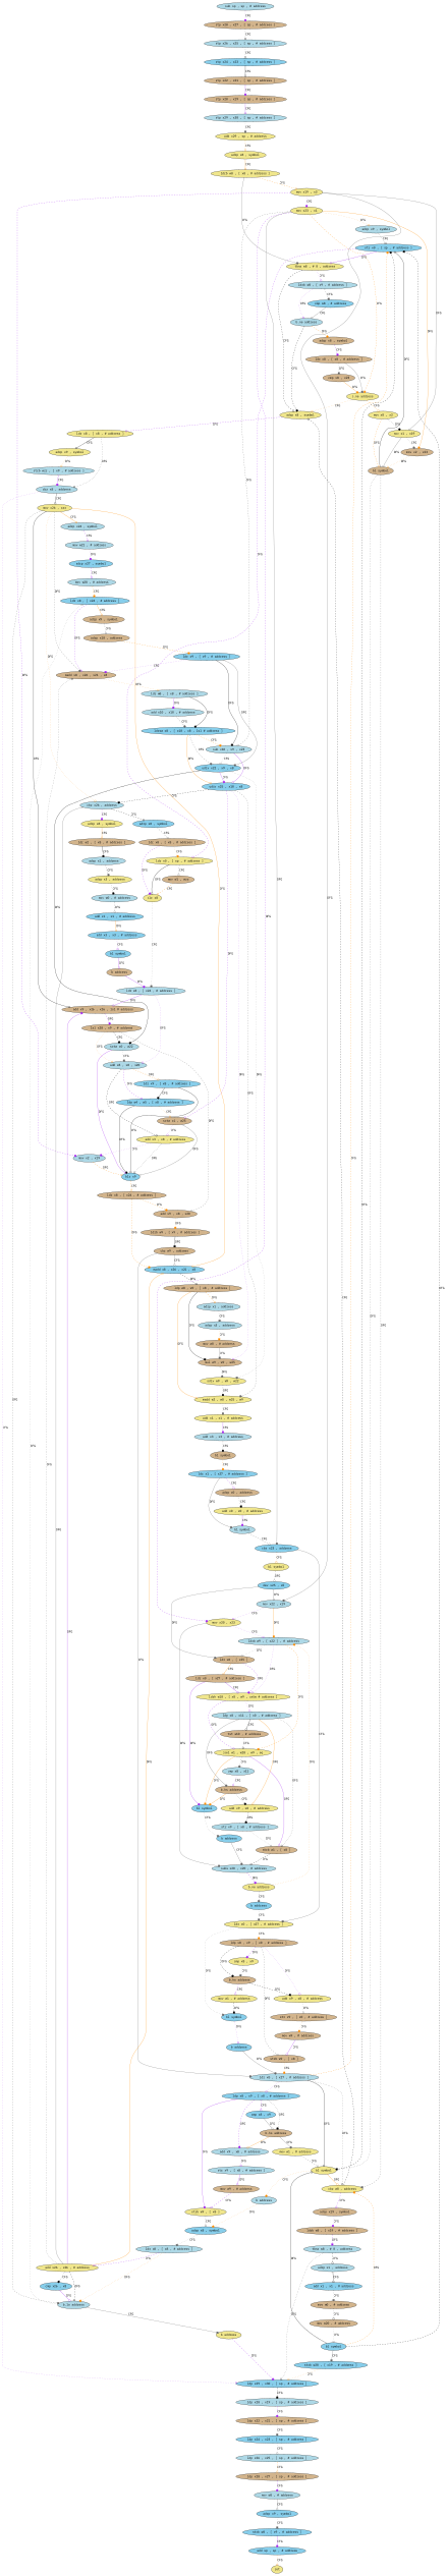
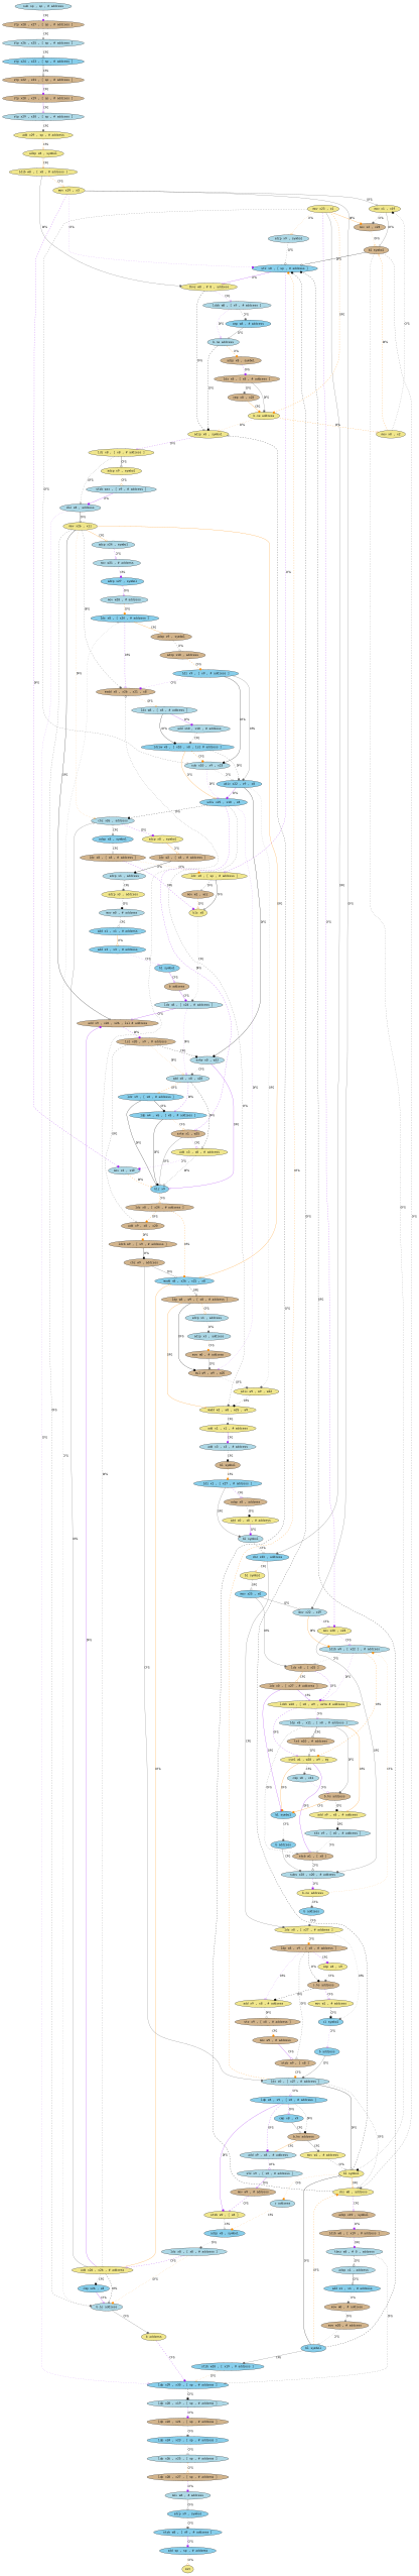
  digraph {
    fontname="IBM Plex Mono"
    node [fillcolor=tan fontname="IBM Plex Mono" style=filled]
    edge [arrowhead=odot color=purple fontname="IBM Plex Mono" style=dotted]
    n1 [fillcolor=lightblue label="sub sp , sp , # address"]
    n2 [label="stp x28 , x27 , [ sp , # address ]"]
    n3 [fillcolor=lightblue label="stp x26 , x25 , [ sp , # address ]"]
    n4 [fillcolor=skyblue label="stp x24 , x23 , [ sp , # address ]"]
    n5 [label="stp x22 , x21 , [ sp , # address ]"]
    n6 [label="stp x20 , x19 , [ sp , # address ]"]
    n7 [fillcolor=lightblue label="stp x29 , x30 , [ sp , # address ]"]
    n8 [fillcolor=khaki label="add x29 , sp , # address"]
    n9 [fillcolor=khaki label="adrp x8 , symbol"]
    n10 [fillcolor=khaki label="ldrb w8 , [ x8 , # address ]"]
    n11 [fillcolor=khaki label="mov x19 , x3"]
    n12 [fillcolor=khaki label="tbnz w8 , # 0 , address"]
    n13 [fillcolor=khaki label="mov x23 , x1"]
    n14 [fillcolor=khaki label="mov x1 , x19"]
    n15 [fillcolor=lightblue label="mov x2 , x19"]
    n16 [fillcolor=lightblue label="mov x22 , x19"]
    n17 [fillcolor=khaki label="adrp x8 , symbol"]
    n18 [fillcolor=lightblue label="ldrb w8 , [ x9 , # address ]"]
    n19 [fillcolor=lightblue label="adrp x9 , symbol"]
    n20 [fillcolor=khaki label="b.ne address"]
    n21 [label="mov x2 , x23"]
    n22 [fillcolor=skyblue label="cbz x23 , address"]
    n23 [fillcolor=khaki label="mov x20 , x23"]
    n24 [fillcolor=lightblue label="sub x10 , x9 , x23"]
    n25 [label="bl symbol"]
    n26 [fillcolor=skyblue label="blr x9"]
    n27 [fillcolor=lightblue label="ldrb w9 , [ x22 ] , # address"]
    n28 [fillcolor=skyblue label="str x0 , [ sp , # address ]"]
    n29 [fillcolor=khaki label="mov x0 , x2"]
    n30 [fillcolor=khaki label="ldr x0 , [ x27 , # address ]"]
    n31 [fillcolor=khaki label="bl symbol"]
    n32 [fillcolor=lightblue label="subs x20 , x20 , # address"]
    n33 [fillcolor=skyblue label="udiv x22 , x9 , x8"]
    n34 [fillcolor=skyblue label="udiv x25 , x10 , x8"]
    n35 [fillcolor=khaki label="ldr x0 , [ sp , # address ]"]
    n36 [fillcolor=khaki label="blr x8"]
    n37 [label="mov w1 , wzr"]
    n38 [fillcolor=khaki label="ldr x8 , [ x8 , # address ]"]
    n39 [fillcolor=skyblue label="cmp w8 , # address"]
    n40 [fillcolor=lightblue label="b.ne address"]
    n41 [fillcolor=khaki label="adrp x9 , symbol"]
    n42 [fillcolor=lightblue label="cbz x8 , address"]
    n43 [label="adrp x8 , symbol"]
    n44 [fillcolor=lightblue label="strb wzr , [ x9 , # address ]"]
    n45 [fillcolor=skyblue label="ldp x29 , x30 , [ sp , # address ]"]
    n46 [fillcolor=khaki label="mov x26 , xzr"]
    n47 [fillcolor=lightblue label="ldp x20 , x19 , [ sp , # address ]"]
    n48 [fillcolor=lightblue label="adrp x24 , symbol"]
    n49 [fillcolor=skyblue label="madd x8 , x26 , x21 , x8"]
    n50 [label="add x9 , x26 , x26 , lsl # address"]
    n51 [fillcolor=lightblue label="b.lo address"]
    n52 [label="madd x8 , x26 , x21 , x8"]
    n53 [fillcolor=lightblue label="cbz x26 , address"]
    n54 [label="ldp x22 , x21 , [ sp , # address ]"]
    n55 [fillcolor=lightblue label="mov w21 , # address"]
    n56 [label="ldp w8 , w9 , [ x8 , # address ]"]
    n57 [label="lsl x20 , x9 , # address"]
    n58 [fillcolor=khaki label="add x26 , x26 , # address"]
    n59 [fillcolor=skyblue label="cmp x26 , x8"]
    n60 [fillcolor=skyblue label="ldr x8 , [ x24 , # address ]"]
    n61 [fillcolor=khaki label="b address"]
    n62 [fillcolor=lightblue label="ldr w8 , [ x8 , # address ]"]
    n63 [fillcolor=skyblue label="adrp x8 , symbol"]
    n64 [fillcolor=khaki label="adrp x8 , symbol"]
    n65 [label="ldr x8 , [ x8 , # address ]"]
    n66 [label="cmp x8 , x23"]
    n67 [fillcolor=skyblue label="ldp x24 , x23 , [ sp , # address ]"]
    n68 [fillcolor=lightblue label="ldp x26 , x25 , [ sp , # address ]"]
    n69 [label="ldp x28 , x27 , [ sp , # address ]"]
    n70 [fillcolor=lightblue label="mov w8 , # address"]
    n71 [fillcolor=skyblue label="adrp x9 , symbol"]
    n72 [fillcolor=skyblue label="strb w8 , [ x9 , # address ]"]
    n73 [fillcolor=skyblue label="add sp , sp , # address"]
    n74 [fillcolor=khaki label=ret]
    n75 [fillcolor=skyblue label="adrp x27 , symbol"]
    n76 [fillcolor=lightblue label="mov w28 , # address"]
    n77 [label="adrp x9 , symbol"]
    n78 [label="adrp x10 , address"]
    n79 [fillcolor=khaki label="cbz w0 , address"]
    n80 [fillcolor=khaki label="bl symbol"]
    n81 [label="ldr x8 , [ x8 , # address ]"]
    n82 [fillcolor=lightblue label="ldr x8 , [ x24 , # address ]"]
    n83 [fillcolor=lightblue label="add x8 , x8 , x20"]
    n84 [fillcolor=skyblue label="ldr x9 , [ x8 , # address ]"]
    n85 [fillcolor=skyblue label="ldp w4 , w5 , [ x8 , # address ]"]
    n86 [fillcolor=khaki label="add x3 , x8 , # address"]
    n87 [label="ldr w2 , [ x8 , # address ]"]
    n88 [fillcolor=lightblue label="adrp x1 , address"]
    n89 [fillcolor=khaki label="adrp x3 , address"]
    n90 [fillcolor=lightblue label="mov w0 , # address"]
    n91 [fillcolor=skyblue label="add x1 , x1 , # address"]
    n92 [fillcolor=skyblue label="add x3 , x3 , # address"]
    n93 [fillcolor=skyblue label="bl symbol"]
    n94 [label="b address"]
    n95 [label="adrp x19 , symbol"]
    n96 [fillcolor=lightblue label="b address"]
    n97 [label="ldrb w8 , [ x19 , # address ]"]
    n98 [fillcolor=lightblue label="tbnz w8 , # 0 , address"]
    n99 [fillcolor=lightblue label="ldr x0 , [ x27 , # address ]"]
    n100 [fillcolor=skyblue label="ldp x8 , x9 , [ x0 , # address ]"]
    n101 [fillcolor=skyblue label="cmp x8 , x9"]
    n102 [label="b.hs address"]
    n103 [fillcolor=lightblue label="add x9 , x8 , # address"]
    n104 [fillcolor=khaki label="strb w9 , [ x8 ]"]
    n105 [fillcolor=khaki label="mov w1 , # address"]
    n106 [fillcolor=lightblue label="str x9 , [ x0 , # address ]"]
    n107 [fillcolor=skyblue label="adrp x8 , symbol"]
    n108 [label="mov w9 , # address"]
    n109 [fillcolor=lightblue label="adrp x1 , address"]
    n110 [label="mul w9 , w9 , w25"]
    n111 [fillcolor=khaki label="madd w2 , w8 , w25 , w9"]
    n112 [fillcolor=lightblue label="adrp x3 , address"]
    n113 [fillcolor=khaki label="sdiv w9 , w9 , w22"]
    n114 [fillcolor=khaki label="add x1 , x1 , # address"]
    n115 [label="mov w0 , # address"]
    n116 [fillcolor=lightblue label="add x3 , x3 , # address"]
    n117 [label="bl symbol"]
    n118 [fillcolor=skyblue label="ldr x1 , [ x27 , # address ]"]
    n119 [label="adrp x0 , address"]
    n120 [fillcolor=lightblue label="bl symbol"]
    n121 [fillcolor=khaki label="add x0 , x0 , # address"]
    n122 [label="ldp x8 , x9 , [ x0 , # address ]"]
    n123 [fillcolor=skyblue label="bl symbol"]
    n124 [fillcolor=skyblue label="mov x25 , x0"]
    n125 [fillcolor=khaki label="cmp x8 , x9"]
    n126 [label="b.hs address"]
    n127 [fillcolor=khaki label="add x9 , x8 , # address"]
    n128 [label="strb w9 , [ x8 ]"]
    n129 [fillcolor=skyblue label="b address"]
    n130 [label="ldr x8 , [ x25 ]"]
    n131 [fillcolor=lightblue label="sxtw x0 , w22"]
    n132 [label="add x9 , x8 , x20"]
    n133 [label="ldrb w9 , [ x9 , # address ]"]
    n134 [label="ldr x8 , [ x24 , # address ]"]
    n135 [label="sxtw x1 , w25"]
    n136 [label="cbz w9 , address"]
    n137 [fillcolor=lightblue label="adrp x1 , address"]
    n138 [fillcolor=skyblue label="add x1 , x1 , # address"]
    n139 [label="mov w0 , # address"]
    n140 [fillcolor=lightblue label="ldr x8 , [ x8 , # address ]"]
    n141 [fillcolor=khaki label="mov w1 , # address"]
    n142 [label="str x9 , [ x0 , # address ]"]
    n143 [label="mov w9 , # address"]
    n144 [fillcolor=khaki label="ldrh w10 , [ x8 , w9 , uxtw # address ]"]
    n145 [label="ldr x0 , [ x27 , # address ]"]
    n146 [fillcolor=khaki label="csel w1 , w28 , w9 , eq"]
    n147 [fillcolor=khaki label="b.ne address"]
    n148 [fillcolor=lightblue label="ldp x8 , x11 , [ x0 , # address ]"]
    n149 [fillcolor=skyblue label="bl symbol"]
    n150 [label="strb w1 , [ x8 ]"]
    n151 [fillcolor=lightblue label="cmp x8 , x11"]
    n152 [label="mov w20 , # address"]
    n153 [fillcolor=skyblue label="bl symbol"]
    n154 [fillcolor=skyblue label="strb w20 , [ x19 , # address ]"]
    n155 [fillcolor=skyblue label="ldr x9 , [ x9 , # address ]"]
    n156 [fillcolor=lightblue label="add x10 , x10 , # address"]
    n157 [fillcolor=skyblue label="ldrsw x8 , [ x10 , x8 , lsl # address ]"]
    n158 [fillcolor=skyblue label="b address"]
    n159 [fillcolor=skyblue label="b address"]
    n160 [fillcolor=khaki label="add x9 , x8 , # address"]
    n161 [fillcolor=lightblue label="str x9 , [ x0 , # address ]"]
    n162 [label="tst w10 , # address"]
    n163 [label="b.hs address"]
    n1 -> n2 [arrowhead=box label=CFG]
    n2 -> n3 [color=black label=CFG]
    n3 -> n4 [color=black label=CFG]
    n4 -> n5 [color=black label=CFG style=solid]
    n5 -> n6 [arrowhead=box label=CFG style=solid]
    n6 -> n7 [label=CFG style=solid]
    n7 -> n8 [arrowhead=box color=gray40 label=CFG]
    n8 -> n9 [color=darkorange label=CFG style=dashed]
    n9 -> n10 [color=darkorange label=CFG style=solid]
    n10 -> n11 [color=darkorange label=CFG style=dashed]
    n10 -> n12 [arrowhead=box color=gray40 label=DFG style=solid]
-   n11 -> n13 [arrowhead=box label=CFG]
+   n11 -> n28 [arrowhead=box label=CFG]
    n11 -> n14 [color=gray40 label=DFG style=solid]
    n11 -> n15 [arrowhead=box label=DFG style=dashed]
    n11 -> n16 [arrowhead=box color=gray40 label=DFG style=solid]
    n12 -> n17 [color=black label=CFG style=dashed]
    n12 -> n18 [label=CFG]
    n13 -> n19 [color=darkorange label=CFG]
    n13 -> n20 [arrowhead=box color=darkorange label=DFG style=dashed]
    n13 -> n21 [arrowhead=box color=darkorange label=DFG style=solid]
    n13 -> n22 [arrowhead=box color=gray40 label=DFG style=solid]
    n13 -> n23 [arrowhead=box label=DFG style=dashed]
    n13 -> n24 [color=gray40 label=DFG style=dashed]
    n14 -> n21 [arrowhead=box color=gray40 label=CFG]
    n14 -> n25 [color=gray40 label=DFG style=solid]
    n15 -> n26 [color=darkorange label=DFG style=dashed]
    n16 -> n23 [label=CFG]
    n16 -> n27 [arrowhead=box color=darkorange label=DFG style=solid]
    n17 -> n38 [label=CFG style=dashed]
    n18 -> n39 [arrowhead=box color=gray40 label=CFG style=dashed]
    n18 -> n40 [label=DFG]
    n19 -> n28 [color=black label=CFG]
    n20 -> n17 [color=darkorange label=CFG]
    n20 -> n29 [color=darkorange label=CFG style=dashed]
    n21 -> n25 [color=darkorange label=DFG]
    n22 -> n30 [arrowhead=box color=gray40 label=CFG style=solid]
    n22 -> n31 [color=darkorange label=CFG]
    n23 -> n27 [label=CFG]
    n23 -> n32 [arrowhead=box color=gray40 label=DFG style=solid]
    n24 -> n33 [color=gray40 label=CFG]
-   n24 -> n34 [label=DFG style=solid]
+   n24 -> n34 [label=DFG]
    n25 -> n28 [color=black label=DFG style=solid]
    n25 -> n79 [arrowhead=box color=gray40 label=DFG style=dashed]
    n25 -> n80 [arrowhead=box color=black label=DFG]
    n26 -> n134 [color=darkorange label=CFG style=dashed]
    n27 -> n130 [color=gray40 label=CFG]
    n27 -> n144 [label=DFG]
    n27 -> n146 [arrowhead=box color=darkorange label=DFG style=dashed]
    n28 -> n12 [label=CFG style=solid]
    n28 -> n35 [label=DFG style=dashed]
    n29 -> n14 [arrowhead=box color=black label=CFG]
    n29 -> n25 [color=darkorange label=DFG style=dashed]
    n30 -> n122 [arrowhead=box color=darkorange label=CFG]
    n30 -> n123 [arrowhead=box color=gray40 label=DFG]
    n31 -> n124 [color=gray40 label=DFG style=dashed]
    n32 -> n147 [arrowhead=box label=DFG style=dashed]
    n33 -> n34 [arrowhead=box label=CFG style=solid]
    n33 -> n113 [arrowhead=box color=gray40 label=DFG]
    n33 -> n131 [arrowhead=box color=black label=DFG style=solid]
    n34 -> n53 [arrowhead=box color=black label=CFG style=dashed]
    n34 -> n110 [label=DFG]
    n34 -> n111 [arrowhead=box color=gray40 label=DFG style=dashed]
    n34 -> n135 [label=DFG style=dashed]
    n35 -> n36 [color=black label=DFG style=solid]
    n35 -> n37 [color=gray40 label=CFG style=dashed]
    n36 -> n82 [arrowhead=box color=gray40 label=CFG]
    n37 -> n36 [color=darkorange label=CFG style=dashed]
    n38 -> n41 [color=black label=CFG style=solid]
    n38 -> n42 [color=black label=DFG]
    n39 -> n40 [color=gray40 label=CFG style=solid]
    n40 -> n17 [arrowhead=box color=black label=CFG style=dashed]
    n40 -> n43 [arrowhead=box color=darkorange label=CFG style=dashed]
    n41 -> n44 [color=darkorange label=CFG]
    n42 -> n45 [label=CFG]
    n42 -> n46 [color=black label=CFG style=solid]
    n43 -> n65 [arrowhead=box label=CFG style=dashed]
    n44 -> n42 [arrowhead=box label=CFG style=solid]
    n45 -> n47 [arrowhead=box color=black label=CFG style=dashed]
    n46 -> n48 [color=darkorange label=CFG style=solid]
    n46 -> n49 [color=darkorange label=DFG style=solid]
    n46 -> n50 [color=black label=DFG style=solid]
    n46 -> n51 [arrowhead=box color=gray40 label=DFG style=dashed]
    n46 -> n52 [arrowhead=box color=gray40 label=DFG style=dashed]
    n46 -> n53 [color=darkorange label=DFG]
    n47 -> n54 [arrowhead=box label=CFG style=dashed]
    n48 -> n55 [label=CFG style=dashed]
    n49 -> n56 [color=black label=DFG style=dashed]
    n50 -> n57 [arrowhead=box label=DFG style=dashed]
    n51 -> n60 [color=gray40 label=CFG]
    n51 -> n61 [arrowhead=box color=gray40 label=CFG style=solid]
    n52 -> n62 [color=darkorange label=DFG]
    n53 -> n63 [color=black label=CFG style=dashed]
    n53 -> n64 [arrowhead=box label=CFG style=dashed]
    n54 -> n67 [arrowhead=box color=gray40 label=CFG]
    n55 -> n75 [arrowhead=box label=CFG]
    n56 -> n109 [color=darkorange label=CFG style=dashed]
    n56 -> n110 [arrowhead=box color=black label=DFG style=solid]
    n56 -> n111 [color=darkorange label=DFG style=solid]
    n57 -> n83 [color=darkorange label=DFG]
    n57 -> n131 [arrowhead=box color=black label=CFG style=dashed]
    n57 -> n132 [color=gray40 label=DFG style=dashed]
    n58 -> n49 [color=darkorange label=DFG style=solid]
    n58 -> n50 [arrowhead=box label=DFG style=solid]
    n58 -> n51 [color=black label=DFG style=dashed]
    n58 -> n52 [color=black label=DFG]
    n58 -> n53 [color=gray40 label=DFG style=solid]
    n58 -> n59 [arrowhead=box color=black label=CFG]
    n59 -> n51 [label=CFG style=solid]
    n60 -> n52 [label=DFG style=dashed]
    n60 -> n77 [color=darkorange label=CFG style=solid]
    n61 -> n45 [arrowhead=box label=CFG style=dashed]
    n62 -> n156 [arrowhead=box label=CFG style=solid]
    n62 -> n157 [arrowhead=box color=black label=DFG style=solid]
    n63 -> n81 [color=gray40 label=CFG style=dashed]
    n64 -> n87 [color=darkorange label=CFG style=solid]
    n65 -> n20 [arrowhead=box color=gray40 label=DFG style=solid]
    n65 -> n66 [arrowhead=box color=gray40 label=CFG]
    n66 -> n20 [arrowhead=box color=darkorange label=CFG style=solid]
    n67 -> n68 [color=gray40 label=CFG]
    n68 -> n69 [color=darkorange label=CFG style=dashed]
    n69 -> n70 [arrowhead=box label=CFG style=dashed]
    n70 -> n71 [color=gray40 label=CFG style=solid]
    n71 -> n72 [arrowhead=box color=gray40 label=CFG]
    n72 -> n73 [arrowhead=box label=CFG style=solid]
    n73 -> n74 [color=darkorange label=CFG]
    n75 -> n76 [label=CFG style=dashed]
    n76 -> n60 [arrowhead=box color=darkorange label=CFG style=dashed]
    n77 -> n78 [color=gray40 label=CFG style=dashed]
    n78 -> n155 [arrowhead=box color=darkorange label=CFG style=dashed]
    n79 -> n17 [color=black label=CFG style=dashed]
    n79 -> n95 [label=CFG style=dashed]
    n80 -> n28 [arrowhead=box color=black label=DFG style=dashed]
    n80 -> n79 [color=darkorange label=DFG style=solid]
    n80 -> n96 [arrowhead=box color=darkorange label=CFG]
    n81 -> n35 [arrowhead=box color=darkorange label=CFG]
    n81 -> n36 [arrowhead=box label=DFG style=dashed]
    n82 -> n50 [label=CFG style=solid]
    n82 -> n83 [label=DFG]
    n83 -> n84 [color=darkorange label=DFG style=dashed]
    n83 -> n85 [label=DFG style=dashed]
    n83 -> n86 [color=black label=DFG style=dashed]
    n84 -> n26 [color=black label=DFG style=solid]
    n84 -> n85 [arrowhead=box color=black label=CFG style=solid]
    n85 -> n26 [arrowhead=box color=black label=DFG style=solid]
    n85 -> n135 [color=darkorange label=CFG]
    n86 -> n15 [arrowhead=box label=CFG]
    n86 -> n26 [color=black label=DFG]
    n87 -> n88 [arrowhead=box color=black label=CFG style=solid]
    n88 -> n89 [arrowhead=box color=gray40 label=CFG style=dashed]
    n89 -> n90 [arrowhead=box color=black label=CFG]
    n90 -> n91 [color=gray40 label=CFG style=dashed]
    n91 -> n92 [color=darkorange label=CFG style=solid]
    n92 -> n93 [label=CFG]
    n93 -> n94 [label=CFG style=solid]
    n94 -> n82 [arrowhead=box label=CFG style=solid]
    n95 -> n97 [arrowhead=box label=CFG]
    n96 -> n107 [arrowhead=box color=darkorange label=CFG]
    n97 -> n98 [arrowhead=box label=DFG style=dashed]
    n98 -> n45 [color=black label=CFG]
    n98 -> n137 [color=black label=CFG style=dashed]
    n99 -> n28 [arrowhead=box color=darkorange label=DFG style=dashed]
    n99 -> n79 [color=black label=DFG]
    n99 -> n80 [color=black label=DFG style=solid]
    n99 -> n100 [label=CFG]
    n100 -> n101 [label=CFG style=dashed]
    n100 -> n102 [arrowhead=box color=black label=DFG]
    n100 -> n103 [arrowhead=box label=DFG style=dashed]
    n100 -> n104 [arrowhead=box label=DFG style=solid]
    n101 -> n102 [color=gray40 label=CFG style=solid]
    n102 -> n103 [color=darkorange label=CFG style=solid]
    n102 -> n105 [arrowhead=box color=gray40 label=CFG style=solid]
    n103 -> n106 [label=DFG]
    n104 -> n107 [color=gray40 label=CFG style=dashed]
    n105 -> n80 [color=gray40 label=CFG style=dashed]
    n106 -> n108 [label=CFG style=solid]
    n107 -> n140 [arrowhead=box color=gray40 label=CFG]
    n108 -> n104 [label=CFG style=dashed]
    n109 -> n112 [arrowhead=box color=gray40 label=CFG]
    n110 -> n113 [arrowhead=box color=gray40 label=DFG]
    n111 -> n114 [arrowhead=box color=gray40 label=CFG]
    n112 -> n115 [arrowhead=box color=darkorange label=CFG]
    n113 -> n111 [arrowhead=box color=black label=DFG]
    n114 -> n116 [arrowhead=box label=CFG style=solid]
    n115 -> n110 [arrowhead=box color=gray40 label=CFG style=solid]
    n116 -> n117 [arrowhead=box color=black label=CFG]
    n117 -> n118 [arrowhead=box color=darkorange label=CFG style=dashed]
    n118 -> n119 [label=CFG style=dashed]
    n118 -> n120 [arrowhead=box color=gray40 label=DFG style=solid]
    n119 -> n121 [arrowhead=box color=black label=CFG]
    n120 -> n22 [color=gray40 label=CFG style=dashed]
    n121 -> n120 [arrowhead=box label=CFG style=solid]
    n122 -> n125 [arrowhead=box label=CFG style=dashed]
    n122 -> n126 [arrowhead=box color=black label=DFG style=dashed]
    n122 -> n127 [label=DFG]
    n122 -> n128 [color=gray40 label=DFG style=dashed]
    n123 -> n129 [label=CFG]
    n124 -> n16 [color=gray40 label=CFG style=solid]
    n124 -> n130 [arrowhead=box color=gray40 label=DFG style=solid]
    n125 -> n126 [arrowhead=box color=gray40 label=CFG]
    n126 -> n127 [arrowhead=box color=black label=CFG style=dashed]
    n126 -> n141 [label=CFG style=dashed]
    n127 -> n142 [color=gray40 label=DFG]
    n128 -> n99 [arrowhead=box color=darkorange label=CFG]
    n129 -> n99 [arrowhead=box color=gray40 label=CFG style=solid]
    n130 -> n144 [arrowhead=box label=DFG style=dashed]
    n130 -> n145 [color=darkorange label=CFG style=solid]
    n131 -> n26 [label=DFG style=solid]
    n131 -> n83 [arrowhead=box color=gray40 label=CFG]
    n132 -> n133 [arrowhead=box color=darkorange label=DFG]
    n133 -> n136 [arrowhead=box color=black label=DFG style=solid]
    n134 -> n49 [arrowhead=box color=darkorange label=DFG style=dashed]
    n134 -> n132 [arrowhead=box color=darkorange label=DFG style=dashed]
    n135 -> n26 [color=gray40 label=DFG style=solid]
    n135 -> n86 [label=CFG]
    n136 -> n49 [color=gray40 label=CFG style=solid]
    n136 -> n99 [arrowhead=box color=gray40 label=CFG style=solid]
    n137 -> n138 [color=black label=CFG style=solid]
    n138 -> n139 [arrowhead=box color=gray40 label=CFG]
    n139 -> n152 [color=black label=CFG]
    n140 -> n51 [arrowhead=box color=darkorange label=DFG]
    n140 -> n58 [label=CFG style=dashed]
    n141 -> n123 [arrowhead=box color=black label=CFG style=dashed]
    n142 -> n143 [arrowhead=box color=darkorange label=CFG]
    n143 -> n128 [label=CFG style=solid]
    n144 -> n146 [label=DFG style=dashed]
    n144 -> n148 [label=CFG]
    n145 -> n144 [label=CFG style=solid]
    n145 -> n149 [arrowhead=box label=DFG style=solid]
    n146 -> n149 [arrowhead=box color=darkorange label=DFG style=solid]
    n146 -> n150 [label=DFG style=solid]
    n146 -> n151 [arrowhead=box color=gray40 label=CFG style=dashed]
    n147 -> n27 [arrowhead=box color=darkorange label=CFG]
    n147 -> n159 [arrowhead=box color=gray40 label=CFG style=dashed]
    n148 -> n150 [color=black label=DFG]
    n148 -> n160 [color=darkorange label=DFG style=solid]
    n148 -> n162 [color=black label=CFG style=solid]
    n148 -> n163 [arrowhead=box color=gray40 label=DFG style=solid]
    n149 -> n158 [arrowhead=box color=gray40 label=CFG]
    n150 -> n32 [color=black label=CFG style=dashed]
    n151 -> n163 [label=CFG]
    n152 -> n153 [color=gray40 label=CFG]
    n153 -> n28 [arrowhead=box color=black label=DFG style=dashed]
    n153 -> n79 [arrowhead=box color=darkorange label=DFG style=dashed]
    n153 -> n80 [color=black label=DFG style=solid]
    n153 -> n154 [arrowhead=box color=gray40 label=CFG style=solid]
    n154 -> n45 [color=darkorange label=CFG]
    n155 -> n24 [arrowhead=box color=black label=DFG style=solid]
    n155 -> n33 [arrowhead=box color=gray40 label=DFG style=solid]
    n155 -> n52 [arrowhead=box label=CFG]
    n156 -> n157 [arrowhead=box color=gray40 label=CFG style=dashed]
    n157 -> n24 [arrowhead=box color=darkorange label=CFG style=dashed]
    n157 -> n33 [arrowhead=box color=gray40 label=DFG style=dashed]
    n157 -> n34 [color=darkorange label=DFG style=solid]
    n158 -> n32 [arrowhead=box color=gray40 label=CFG style=solid]
    n159 -> n30 [arrowhead=box color=gray40 label=CFG]
    n160 -> n161 [arrowhead=box color=black label=DFG style=dashed]
    n161 -> n150 [color=gray40 label=CFG]
    n162 -> n146 [color=black label=CFG]
    n163 -> n149 [arrowhead=box color=darkorange label=CFG style=solid]
    n163 -> n160 [arrowhead=box color=black label=CFG]
  }
